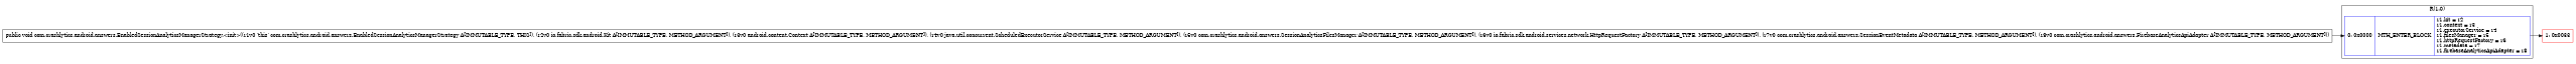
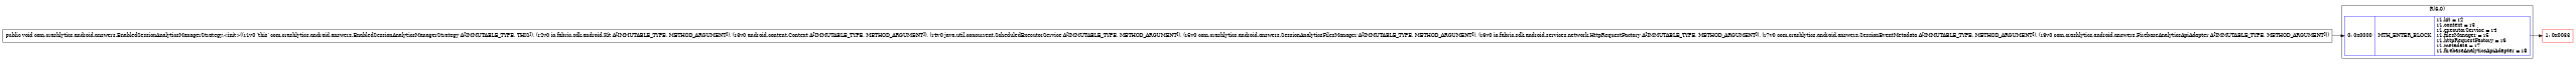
  digraph {
    rankdir=LR
    node [shape=record]
    n1 [color=blue label="{0\:\ 0x0000|MTH_ENTER_BLOCK\l|r1.kit = r2\lr1.context = r3\lr1.executorService = r4\lr1.filesManager = r5\lr1.httpRequestFactory = r6\lr1.metadata = r7\lr1.firebaseAnalyticsApiAdapter = r8\l}"]
    n2 [color=red label="{1\:\ 0x0033}"]
    n3 [label="{public void com.crashlytics.android.answers.EnabledSessionAnalyticsManagerStrategy.\<init\>((r1v0 'this' com.crashlytics.android.answers.EnabledSessionAnalyticsManagerStrategy A[IMMUTABLE_TYPE, THIS]), (r2v0 io.fabric.sdk.android.Kit A[IMMUTABLE_TYPE, METHOD_ARGUMENT]), (r3v0 android.content.Context A[IMMUTABLE_TYPE, METHOD_ARGUMENT]), (r4v0 java.util.concurrent.ScheduledExecutorService A[IMMUTABLE_TYPE, METHOD_ARGUMENT]), (r5v0 com.crashlytics.android.answers.SessionAnalyticsFilesManager A[IMMUTABLE_TYPE, METHOD_ARGUMENT]), (r6v0 io.fabric.sdk.android.services.network.HttpRequestFactory A[IMMUTABLE_TYPE, METHOD_ARGUMENT]), (r7v0 com.crashlytics.android.answers.SessionEventMetadata A[IMMUTABLE_TYPE, METHOD_ARGUMENT]), (r8v0 com.crashlytics.android.answers.FirebaseAnalyticsApiAdapter A[IMMUTABLE_TYPE, METHOD_ARGUMENT])) }"]
    subgraph cluster_1 {
-     label="R(1:0)"
+     label="R(6:0)"
      n1
    }
    n1 -> n2
    n3 -> n1
  }
